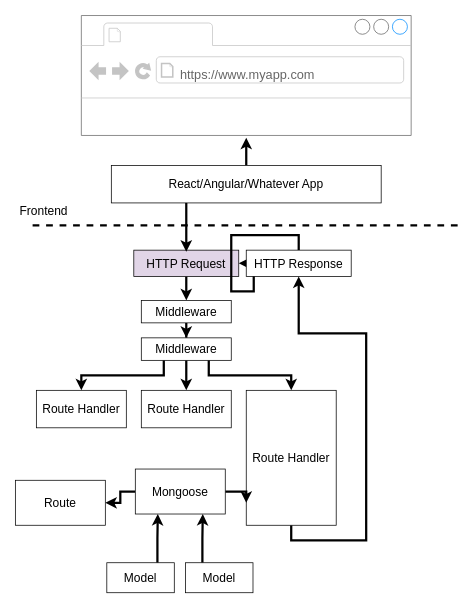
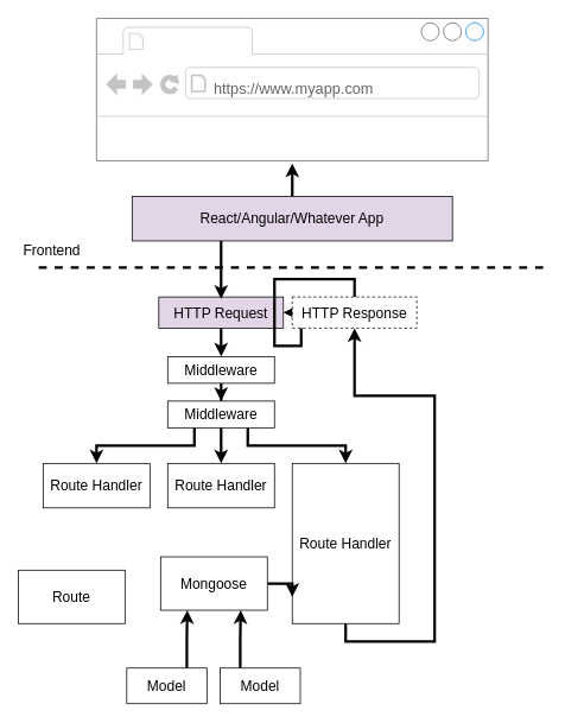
  <mxCell id="0" />
  <mxCell id="1" parent="0" />
  <mxCell id="2" style="edgeStyle=orthogonalEdgeStyle;rounded=0;html=1;exitX=0.5;exitY=0;entryX=0.5;entryY=1.019;entryPerimeter=0;jettySize=auto;orthogonalLoop=1;strokeWidth=3;fontSize=16;" edge="1" parent="1" source="3" target="4"><mxGeometry relative="1" as="geometry" /></mxCell>
- <mxCell id="3" value="React/Angular/Whatever App" style="rounded=0;whiteSpace=wrap;html=1;fontSize=16;align=center;" vertex="1" parent="1"><mxGeometry x="148" y="220" width="360" height="50" as="geometry" /></mxCell>
+ <mxCell id="3" value="React/Angular/Whatever App" style="rounded=0;whiteSpace=wrap;html=1;fontSize=16;align=center;fillColor=#e1d5e7;" vertex="1" parent="1"><mxGeometry x="148" y="220" width="360" height="50" as="geometry" /></mxCell>
  <mxCell id="4" value="" style="strokeWidth=1;shadow=0;dashed=0;align=center;html=1;shape=mxgraph.mockup.containers.browserWindow;rSize=0;fillColor=#ffffff;strokeColor=#666666;mainText=,;recursiveResize=0;fontSize=16;" vertex="1" parent="1"><mxGeometry x="108" y="20" width="440" height="160" as="geometry" /></mxCell>
  <mxCell id="5" value="https://www.myapp.com" style="strokeWidth=1;shadow=0;dashed=0;align=center;html=1;shape=mxgraph.mockup.containers.anchor;rSize=0;fontSize=17;fontColor=#666666;align=left;" vertex="1" parent="4"><mxGeometry x="130" y="60" width="250" height="40" as="geometry" /></mxCell>
  <mxCell id="6" value="" style="endArrow=none;dashed=1;html=1;strokeWidth=3;fontSize=16;" edge="1" parent="1"><mxGeometry width="50" height="50" relative="1" as="geometry"><mxPoint x="43" y="300" as="sourcePoint" /><mxPoint x="613" y="300" as="targetPoint" /></mxGeometry></mxCell>
  <mxCell id="7" value="Frontend" style="text;html=1;strokeColor=none;fillColor=none;align=center;verticalAlign=middle;whiteSpace=wrap;rounded=0;fontSize=16;" vertex="1" parent="1"><mxGeometry x="38" y="270" width="40" height="20" as="geometry" /></mxCell>
  <mxCell id="8" style="edgeStyle=orthogonalEdgeStyle;rounded=0;html=1;exitX=0.5;exitY=1;jettySize=auto;orthogonalLoop=1;strokeWidth=3;fontSize=16;" edge="1" parent="1" source="9" target="14"><mxGeometry relative="1" as="geometry" /></mxCell>
  <mxCell id="9" value="HTTP Request" style="rounded=0;whiteSpace=wrap;html=1;fontSize=16;align=center;fillColor=#e1d5e7;" vertex="1" parent="1"><mxGeometry x="178" y="333" width="140" height="35" as="geometry" /></mxCell>
  <mxCell id="10" style="edgeStyle=orthogonalEdgeStyle;rounded=0;html=1;exitX=0.5;exitY=0;jettySize=auto;orthogonalLoop=1;strokeWidth=3;fontSize=16;" edge="1" parent="1" source="11" target="9"><mxGeometry relative="1" as="geometry" /></mxCell>
- <mxCell id="11" value="HTTP Response" style="rounded=0;whiteSpace=wrap;html=1;fontSize=16;align=center;" vertex="1" parent="1"><mxGeometry x="328" y="333" width="140" height="35" as="geometry" /></mxCell>
+ <mxCell id="11" value="HTTP Response" style="rounded=0;whiteSpace=wrap;html=1;fontSize=16;align=center;dashed=1;" vertex="1" parent="1"><mxGeometry x="328" y="333" width="140" height="35" as="geometry" /></mxCell>
  <mxCell id="12" style="edgeStyle=orthogonalEdgeStyle;rounded=0;html=1;jettySize=auto;orthogonalLoop=1;strokeWidth=3;fontSize=16;" edge="1" parent="1"><mxGeometry relative="1" as="geometry"><mxPoint x="248" y="270" as="sourcePoint" /><mxPoint x="248" y="335" as="targetPoint" /></mxGeometry></mxCell>
  <mxCell id="13" style="edgeStyle=orthogonalEdgeStyle;rounded=0;html=1;exitX=0.5;exitY=1;jettySize=auto;orthogonalLoop=1;strokeWidth=3;fontSize=16;" edge="1" parent="1" source="14" target="19"><mxGeometry relative="1" as="geometry" /></mxCell>
  <mxCell id="14" value="Middleware" style="rounded=0;whiteSpace=wrap;html=1;fontSize=16;align=center;" vertex="1" parent="1"><mxGeometry x="188" y="400" width="120" height="30" as="geometry" /></mxCell>
  <mxCell id="15" value="Route Handler" style="rounded=0;whiteSpace=wrap;html=1;fontSize=16;align=center;" vertex="1" parent="1"><mxGeometry x="48" y="520" width="120" height="50" as="geometry" /></mxCell>
  <mxCell id="16" style="edgeStyle=orthogonalEdgeStyle;rounded=0;html=1;exitX=0.5;exitY=1;entryX=0.5;entryY=0;jettySize=auto;orthogonalLoop=1;strokeWidth=3;fontSize=16;" edge="1" parent="1" source="19" target="20"><mxGeometry relative="1" as="geometry" /></mxCell>
  <mxCell id="17" style="edgeStyle=orthogonalEdgeStyle;rounded=0;html=1;exitX=0.25;exitY=1;entryX=0.5;entryY=0;jettySize=auto;orthogonalLoop=1;strokeWidth=3;fontSize=16;" edge="1" parent="1" source="19" target="15"><mxGeometry relative="1" as="geometry" /></mxCell>
  <mxCell id="18" style="edgeStyle=orthogonalEdgeStyle;rounded=0;html=1;exitX=0.75;exitY=1;entryX=0.5;entryY=0;jettySize=auto;orthogonalLoop=1;strokeWidth=3;fontSize=16;" edge="1" parent="1" source="19" target="22"><mxGeometry relative="1" as="geometry" /></mxCell>
  <mxCell id="19" value="Middleware" style="rounded=0;whiteSpace=wrap;html=1;fontSize=16;align=center;" vertex="1" parent="1"><mxGeometry x="188" y="450" width="120" height="30" as="geometry" /></mxCell>
  <mxCell id="20" value="Route Handler" style="rounded=0;whiteSpace=wrap;html=1;fontSize=16;align=center;" vertex="1" parent="1"><mxGeometry x="188" y="520" width="120" height="50" as="geometry" /></mxCell>
  <mxCell id="21" style="edgeStyle=orthogonalEdgeStyle;rounded=0;html=1;exitX=0.5;exitY=1;entryX=0.5;entryY=1;jettySize=auto;orthogonalLoop=1;strokeWidth=3;fontSize=16;" edge="1" parent="1" source="22" target="11"><mxGeometry relative="1" as="geometry"><Array as="points"><mxPoint x="388" y="720" /><mxPoint x="488" y="720" /><mxPoint x="488" y="444" /><mxPoint x="398" y="444" /></Array></mxGeometry></mxCell>
  <mxCell id="22" value="Route Handler" style="rounded=0;whiteSpace=wrap;html=1;fontSize=16;align=center;" vertex="1" parent="1"><mxGeometry x="328" y="520" width="120" height="180" as="geometry" /></mxCell>
- <mxCell id="23" style="edgeStyle=orthogonalEdgeStyle;rounded=0;html=1;exitX=0;exitY=0.5;entryX=1;entryY=0.5;jettySize=auto;orthogonalLoop=1;strokeWidth=3;fontSize=16;" edge="1" parent="1" source="25" target="30"><mxGeometry relative="1" as="geometry" /></mxCell>
  <mxCell id="24" style="edgeStyle=orthogonalEdgeStyle;rounded=0;html=1;exitX=1;exitY=0.5;entryX=0;entryY=0.833;entryPerimeter=0;jettySize=auto;orthogonalLoop=1;strokeWidth=3;fontSize=16;" edge="1" parent="1" source="25" target="22"><mxGeometry relative="1" as="geometry" /></mxCell>
  <mxCell id="25" value="Mongoose" style="rounded=0;whiteSpace=wrap;html=1;fontSize=16;align=center;" vertex="1" parent="1"><mxGeometry x="180" y="625" width="120" height="60" as="geometry" /></mxCell>
  <mxCell id="26" style="edgeStyle=orthogonalEdgeStyle;rounded=0;html=1;exitX=0.75;exitY=0;entryX=0.25;entryY=1;jettySize=auto;orthogonalLoop=1;strokeWidth=3;fontSize=16;" edge="1" parent="1" source="27" target="25"><mxGeometry relative="1" as="geometry" /></mxCell>
  <mxCell id="27" value="Model" style="rounded=0;whiteSpace=wrap;html=1;fontSize=16;align=center;" vertex="1" parent="1"><mxGeometry x="142" y="750" width="90" height="40" as="geometry" /></mxCell>
  <mxCell id="28" style="edgeStyle=orthogonalEdgeStyle;rounded=0;html=1;exitX=0.25;exitY=0;entryX=0.75;entryY=1;jettySize=auto;orthogonalLoop=1;strokeWidth=3;fontSize=16;" edge="1" parent="1" source="29" target="25"><mxGeometry relative="1" as="geometry" /></mxCell>
  <mxCell id="29" value="Model" style="rounded=0;whiteSpace=wrap;html=1;fontSize=16;align=center;" vertex="1" parent="1"><mxGeometry x="247" y="750" width="90" height="40" as="geometry" /></mxCell>
  <mxCell id="30" value="Route" style="rounded=0;whiteSpace=wrap;html=1;fontSize=16;align=center;" vertex="1" parent="1"><mxGeometry x="20" y="640" width="120" height="60" as="geometry" /></mxCell>
